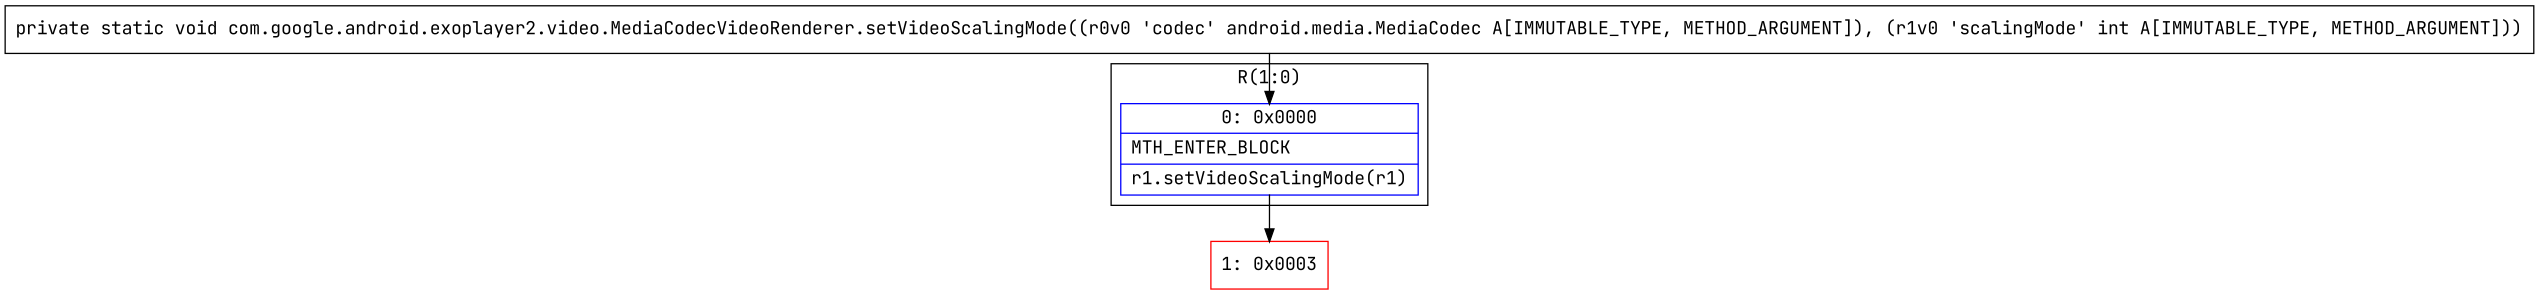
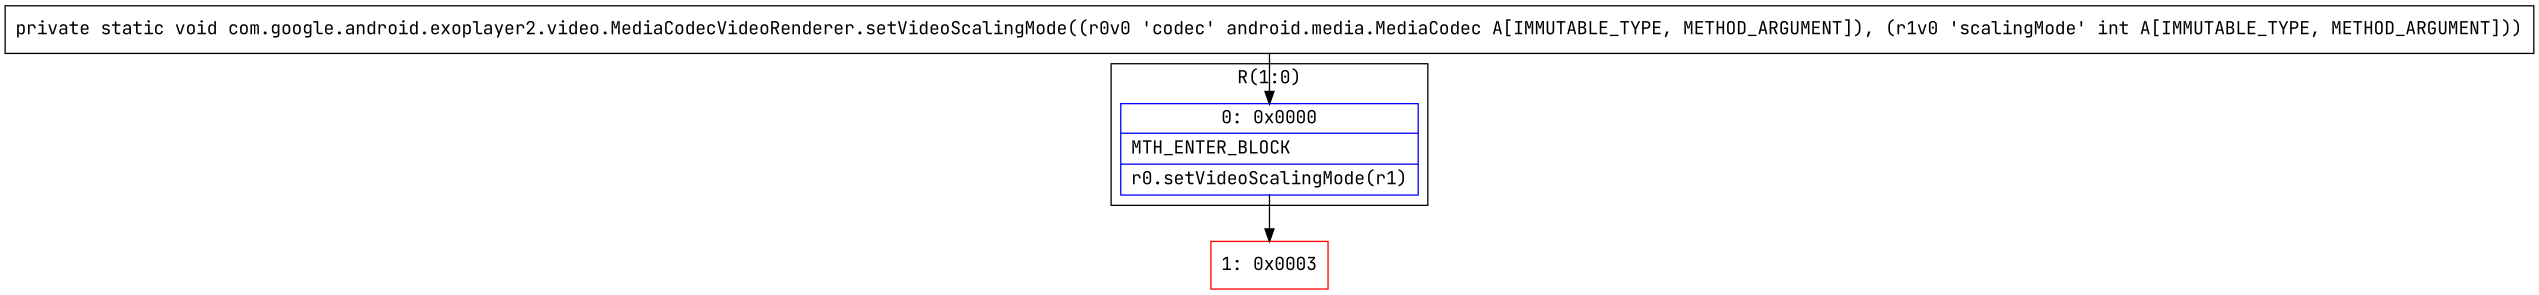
  digraph {
    fontname="JetBrains Mono"
    node [shape=record fontname="JetBrains Mono"]
    edge [fontname="JetBrains Mono"]
-   n1 [color=blue label="{0\:\ 0x0000|MTH_ENTER_BLOCK\l|r1.setVideoScalingMode(r1)\l}"]
+   n1 [color=blue label="{0\:\ 0x0000|MTH_ENTER_BLOCK\l|r0.setVideoScalingMode(r1)\l}"]
    n2 [color=red label="{1\:\ 0x0003}"]
    n3 [label="{private static void com.google.android.exoplayer2.video.MediaCodecVideoRenderer.setVideoScalingMode((r0v0 'codec' android.media.MediaCodec A[IMMUTABLE_TYPE, METHOD_ARGUMENT]), (r1v0 'scalingMode' int A[IMMUTABLE_TYPE, METHOD_ARGUMENT])) }"]
    subgraph cluster_1 {
      label="R(1:0)"
      n1
    }
    n1 -> n2
    n3 -> n1
  }
